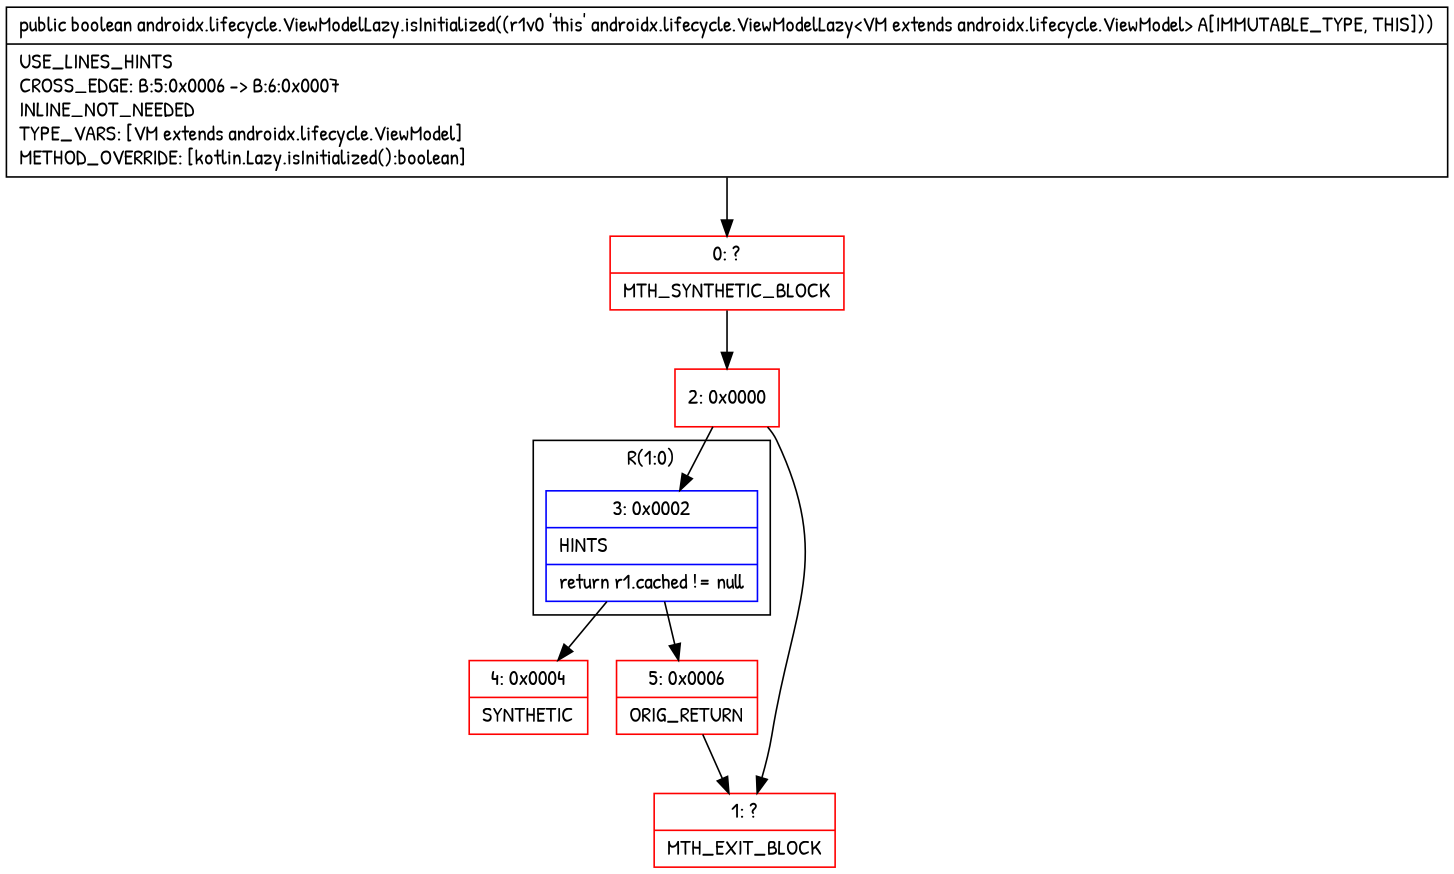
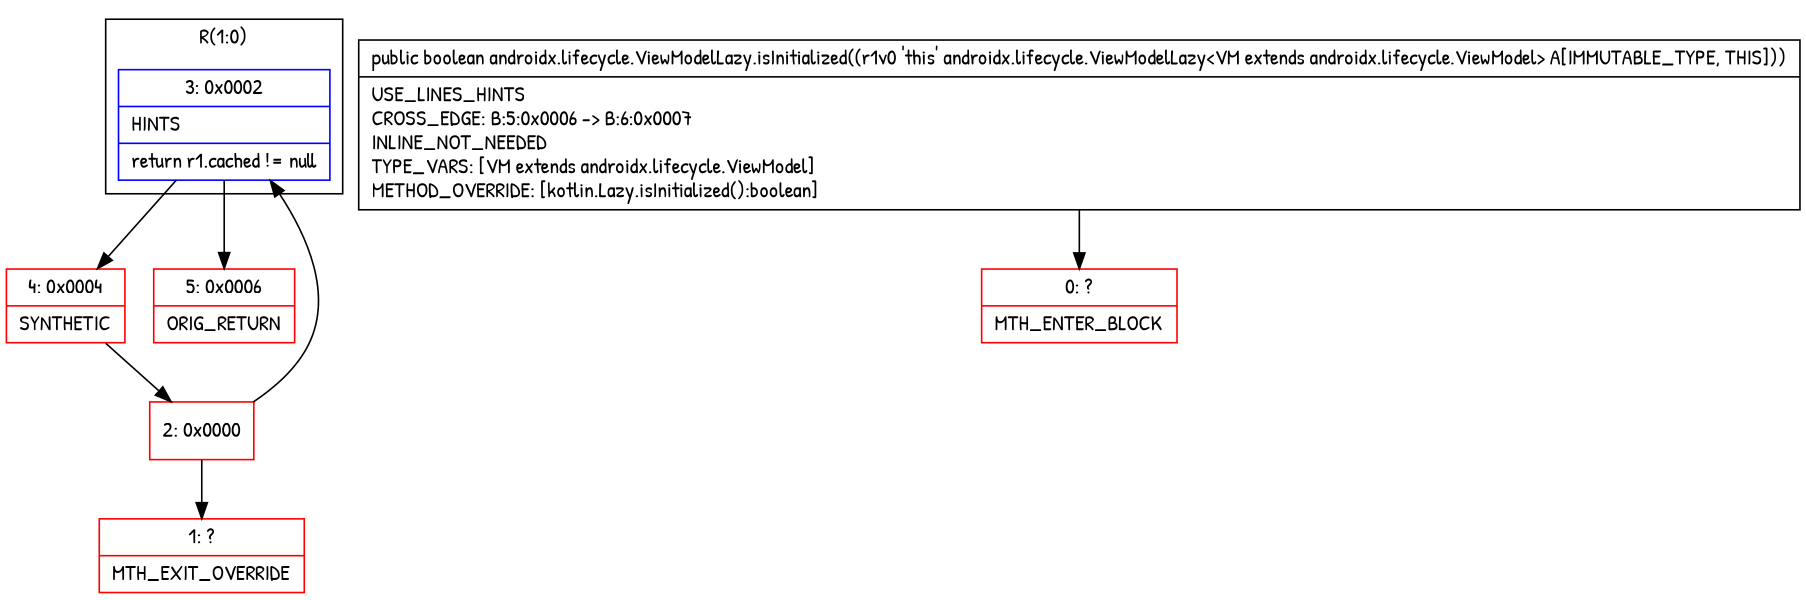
  digraph {
    fontname="Patrick Hand"
    node [color=red fontname="Patrick Hand" shape=record]
    edge [fontname="Patrick Hand"]
    n1 [color=blue label="{3\:\ 0x0002|HINTS\l|return r1.cached != null\l}"]
    n2 [label="{4\:\ 0x0004|SYNTHETIC\l}"]
    n3 [label="{5\:\ 0x0006|ORIG_RETURN\l}"]
-   n4 [label="{1\:\ ?|MTH_EXIT_BLOCK\l}"]
-   n5 [label="{0\:\ ?|MTH_SYNTHETIC_BLOCK\l}"]
+   n4 [label="{1\:\ ?|MTH_EXIT_OVERRIDE\l}"]
+   n5 [label="{0\:\ ?|MTH_ENTER_BLOCK\l}"]
    n6 [label="{2\:\ 0x0000}"]
    n7 [label="{public boolean androidx.lifecycle.ViewModelLazy.isInitialized((r1v0 'this' androidx.lifecycle.ViewModelLazy\<VM extends androidx.lifecycle.ViewModel\> A[IMMUTABLE_TYPE, THIS]))  | USE_LINES_HINTS\lCROSS_EDGE: B:5:0x0006 \-\> B:6:0x0007\lINLINE_NOT_NEEDED\lTYPE_VARS: [VM extends androidx.lifecycle.ViewModel]\lMETHOD_OVERRIDE: [kotlin.Lazy.isInitialized():boolean]\l}" color=""]
    subgraph cluster_1 {
      label="R(1:0)"
      n1
    }
    n1 -> n2
    n1 -> n3
-   n3 -> n4
-   n5 -> n6
+   n2 -> n6
    n6 -> n1
    n6 -> n4
    n7 -> n5
  }
